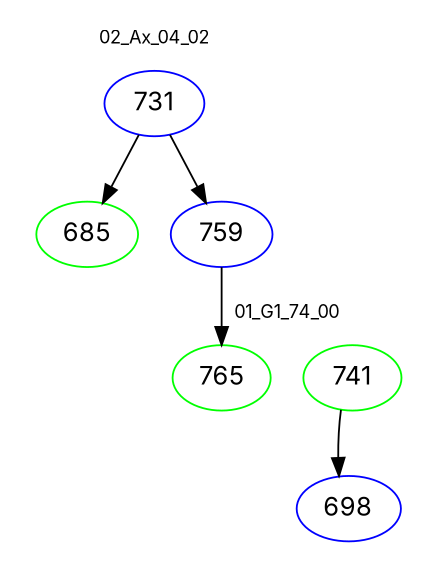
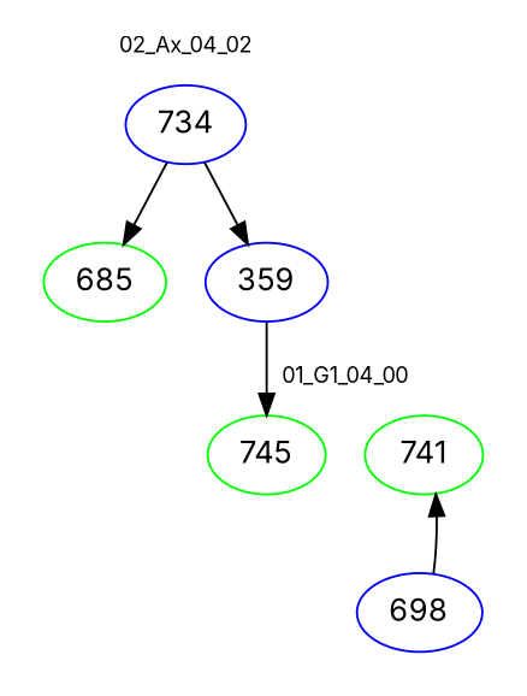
  digraph {
    fontname=Inter
    node [color=blue fontname=Inter]
    edge [color=black fontname=Inter]
-   n1 [label=731]
+   n1 [label=734]
    n2 [color=green label=685]
-   n3 [label=759]
+   n3 [label=359]
    n4 [color=green label=741]
    n5 [label=698]
-   n6 [color=green label=765]
+   n6 [color=green label=745]
    subgraph cluster_1 {
      color=white
      fontsize=10
      label="02_Ax_04_02"
      n1
      n2
      n3
    }
    subgraph cluster_2 {
      color=white
      fontsize=10
-     label="01_G1_74_00"
+     label="01_G1_04_00"
      n4
      n5
      n6
    }
    n1 -> n2
    n1 -> n3
    n3 -> n6
-   n4 -> n5
+   n5 -> n4
  }
